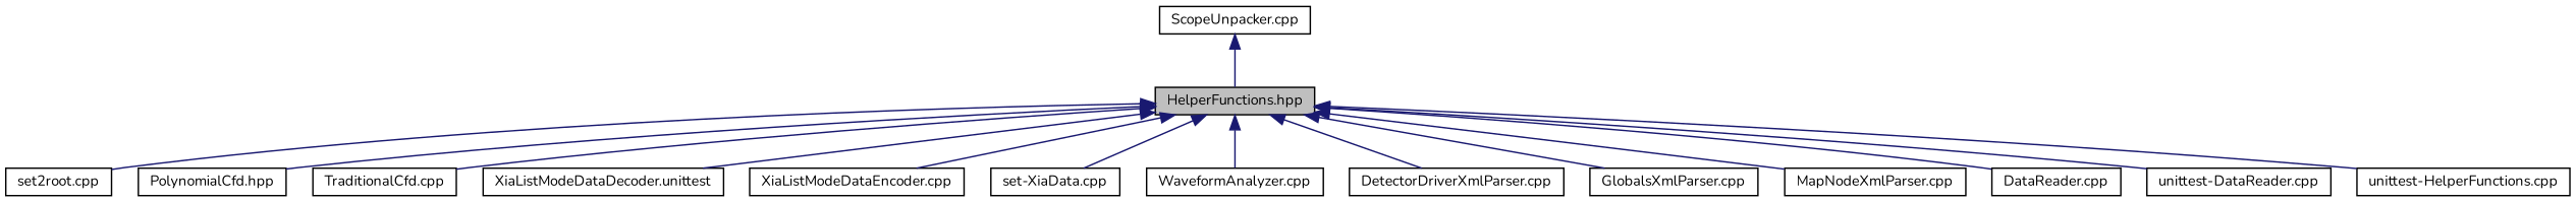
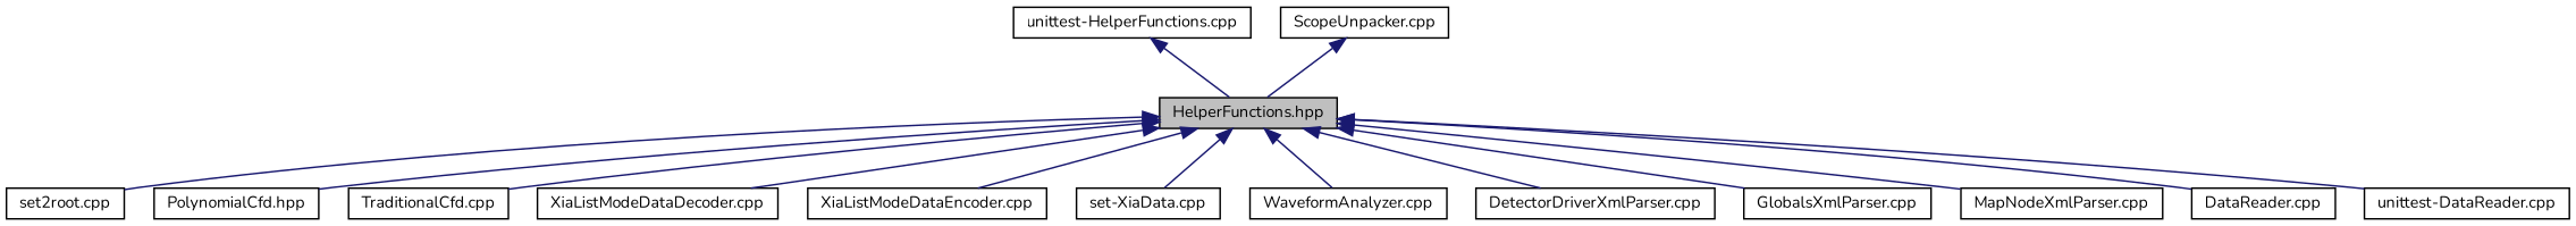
  digraph {
    fontname=Nunito
    node [color=black fillcolor=white fontname=Nunito fontsize=10 shape=record style=filled]
    edge [color=midnightblue dir=back fontname=Nunito fontsize=10 labelfontname=Helvetica labelfontsize=10 style=solid]
    n1 [fillcolor=grey75 fontcolor=black height=0.2 label="HelperFunctions.hpp" width=0.4]
    n2 [height=0.2 label="set2root.cpp" width=0.4]
    n3 [height=0.2 label="PolynomialCfd.hpp" width=0.4]
    n4 [height=0.2 label="TraditionalCfd.cpp" width=0.4]
-   n5 [height=0.2 label="XiaListModeDataDecoder.unittest" width=0.4]
+   n5 [height=0.2 label="XiaListModeDataDecoder.cpp" width=0.4]
    n6 [height=0.2 label="XiaListModeDataEncoder.cpp" width=0.4]
    n7 [height=0.2 label="set-XiaData.cpp" width=0.4]
    n8 [height=0.2 label="WaveformAnalyzer.cpp" width=0.4]
    n9 [height=0.2 label="DetectorDriverXmlParser.cpp" width=0.4]
    n10 [height=0.2 label="GlobalsXmlParser.cpp" width=0.4]
    n11 [height=0.2 label="MapNodeXmlParser.cpp" width=0.4]
    n12 [height=0.2 label="DataReader.cpp" width=0.4]
    n13 [height=0.2 label="unittest-DataReader.cpp" width=0.4]
    n14 [height=0.2 label="unittest-HelperFunctions.cpp" width=0.4]
    n15 [height=0.2 label="ScopeUnpacker.cpp" width=0.4]
    n1 -> n2
    n1 -> n3
    n1 -> n4
    n1 -> n5
    n1 -> n6
    n1 -> n7
    n1 -> n8
    n1 -> n9
    n1 -> n10
    n1 -> n11
    n1 -> n12
    n1 -> n13
-   n1 -> n14
+   n14 -> n1
    n15 -> n1
  }
